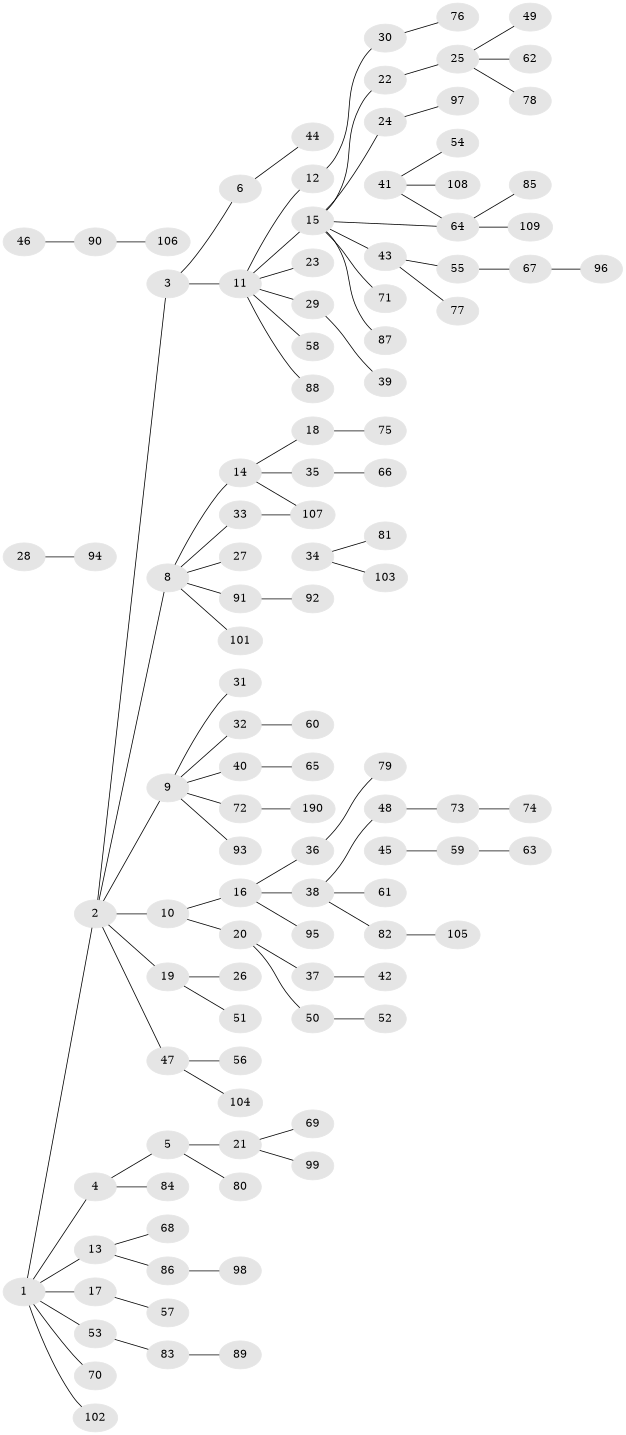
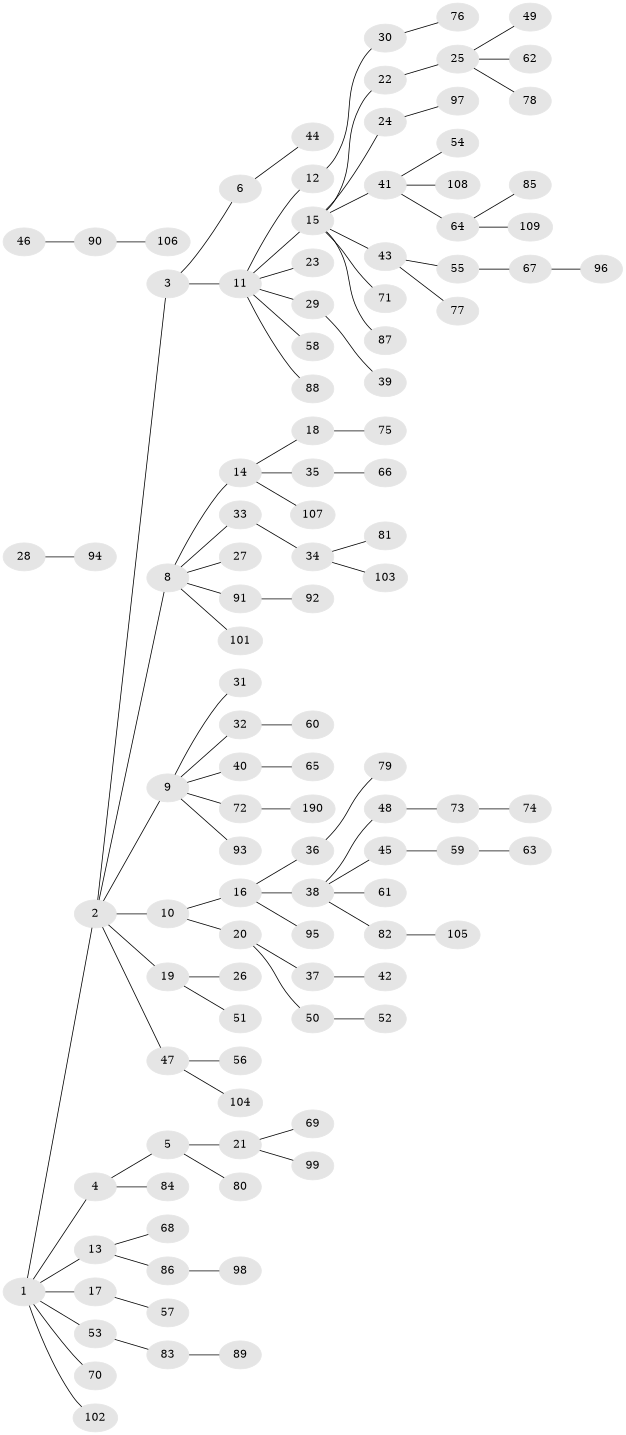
  graph {
    rankdir=LR
    node [color=gray90 style=filled]
    1
    2
    4
    13
    17
    53
    70
    102
    3
    8
    9
    10
    19
    47
    5
    84
    68
    86
    57
    83
    6
    11
    14
    27
    33
    91
    101
    31
    32
    40
    72
    93
    16
    20
    26
    51
    56
    104
    44
    12
    15
    23
    29
    58
    88
    21
    80
    69
    99
    28
    94
    46
    90
    18
    35
    107
    34
    92
    60
    65
    n61 [label=190]
    36
    38
    95
    37
    50
    30
    22
    24
    41
    43
    71
    87
    39
    76
    98
    75
    66
    25
    97
    54
    64
    108
    55
    77
    79
    48
    45
    61
    82
    73
    42
    52
    49
    62
    78
    81
    103
    59
    105
    85
    109
    67
    63
    106
    74
    89
    96
    1 -- 2
    1 -- 4
    1 -- 13
    1 -- 17
    1 -- 53
    1 -- 70
    1 -- 102
    2 -- 3
    2 -- 8
    2 -- 9
    2 -- 10
    2 -- 19
    2 -- 47
    4 -- 5
    4 -- 84
    13 -- 68
    13 -- 86
    17 -- 57
    53 -- 83
    3 -- 6
    3 -- 11
    8 -- 14
    8 -- 27
    8 -- 33
    8 -- 91
    8 -- 101
    9 -- 31
    9 -- 32
    9 -- 40
    9 -- 72
    9 -- 93
    10 -- 16
    10 -- 20
    19 -- 26
    19 -- 51
    47 -- 56
    47 -- 104
    5 -- 21
    5 -- 80
    86 -- 98
    83 -- 89
    6 -- 44
    11 -- 12
    11 -- 15
    11 -- 23
    11 -- 29
    11 -- 58
    11 -- 88
    14 -- 18
    14 -- 35
    14 -- 107
-   33 -- 107
+   33 -- 34
    91 -- 92
    32 -- 60
    40 -- 65
    72 -- n61
    16 -- 36
    16 -- 38
    16 -- 95
    20 -- 37
    20 -- 50
    12 -- 30
    15 -- 22
    15 -- 24
-   15 -- 64
+   15 -- 41
    15 -- 43
    15 -- 71
    15 -- 87
    29 -- 39
    21 -- 69
    21 -- 99
    28 -- 94
    46 -- 90
    90 -- 106
    18 -- 75
    35 -- 66
    34 -- 81
    34 -- 103
    36 -- 79
    38 -- 48
+   38 -- 45
    38 -- 61
    38 -- 82
    37 -- 42
    50 -- 52
    30 -- 76
    22 -- 25
    24 -- 97
    41 -- 54
    41 -- 64
    41 -- 108
    43 -- 55
    43 -- 77
    25 -- 49
    25 -- 62
    25 -- 78
    64 -- 85
    64 -- 109
    55 -- 67
    48 -- 73
    45 -- 59
    82 -- 105
    73 -- 74
    59 -- 63
    67 -- 96
  }
